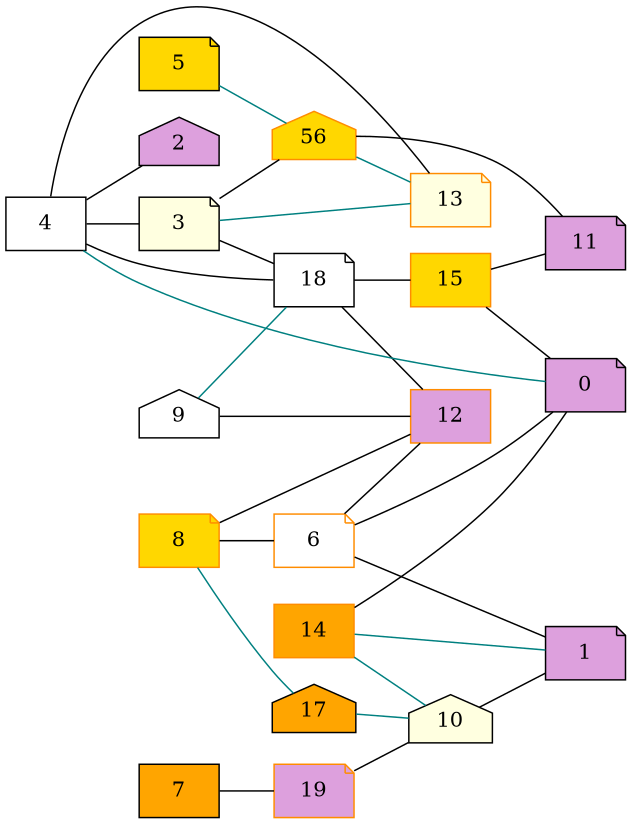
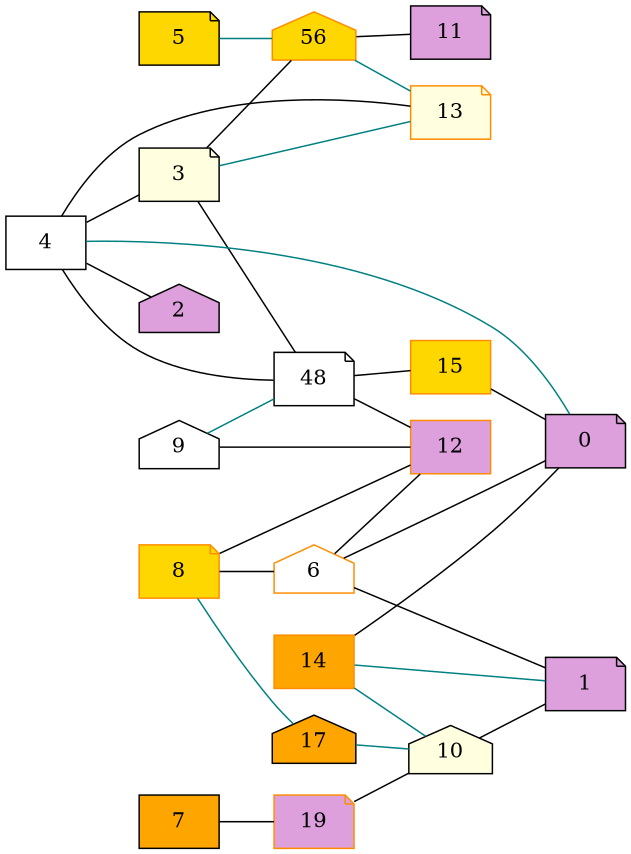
  digraph {
    rankdir=LR
    node [color=black fillcolor=plum shape=note style=filled]
    edge [color=black dir=none]
    5 [fillcolor=gold]
    n2 [color=darkorange fillcolor=gold label=56 shape=house]
    13 [color=darkorange fillcolor=lightyellow]
    11
-   6 [color=darkorange fillcolor=white]
+   6 [color=darkorange fillcolor=white shape=house]
    0
    12 [color=darkorange shape=box]
    1
    19 [color=darkorange]
    10 [fillcolor=lightyellow shape=house]
-   18 [fillcolor=white]
+   18 [fillcolor=white label=48]
    15 [color=darkorange fillcolor=gold shape=box]
    3 [fillcolor=lightyellow]
    9 [fillcolor=white shape=house]
    8 [color=darkorange fillcolor=gold]
    17 [fillcolor=orange shape=house]
    4 [fillcolor=white shape=box]
    2 [shape=house]
    7 [fillcolor=orange shape=box]
    14 [color=darkorange fillcolor=orange shape=box]
    subgraph sub_1 {
      5
      n2
      13
      11
      6
      0
      12
      1
      19
      10
      18
      15
      3
      9
      8
      17
      4
      2
      7
      14
    }
    5 -> n2 [color=teal]
    n2 -> 13 [color=teal]
    n2 -> 11
    6 -> 0
    6 -> 12
    6 -> 1
    19 -> 10
    10 -> 1
    18 -> 12
    18 -> 15
-   15 -> 11
    15 -> 0
    3 -> n2
    3 -> 13 [color=teal]
    3 -> 18
    9 -> 12
    9 -> 18 [color=teal]
    8 -> 6
    8 -> 12
    8 -> 17 [color=teal]
    17 -> 10 [color=teal]
    4 -> 13
    4 -> 0 [color=teal]
    4 -> 18
    4 -> 3
    4 -> 2
    7 -> 19
    14 -> 0
    14 -> 1 [color=teal]
    14 -> 10 [color=teal]
  }
